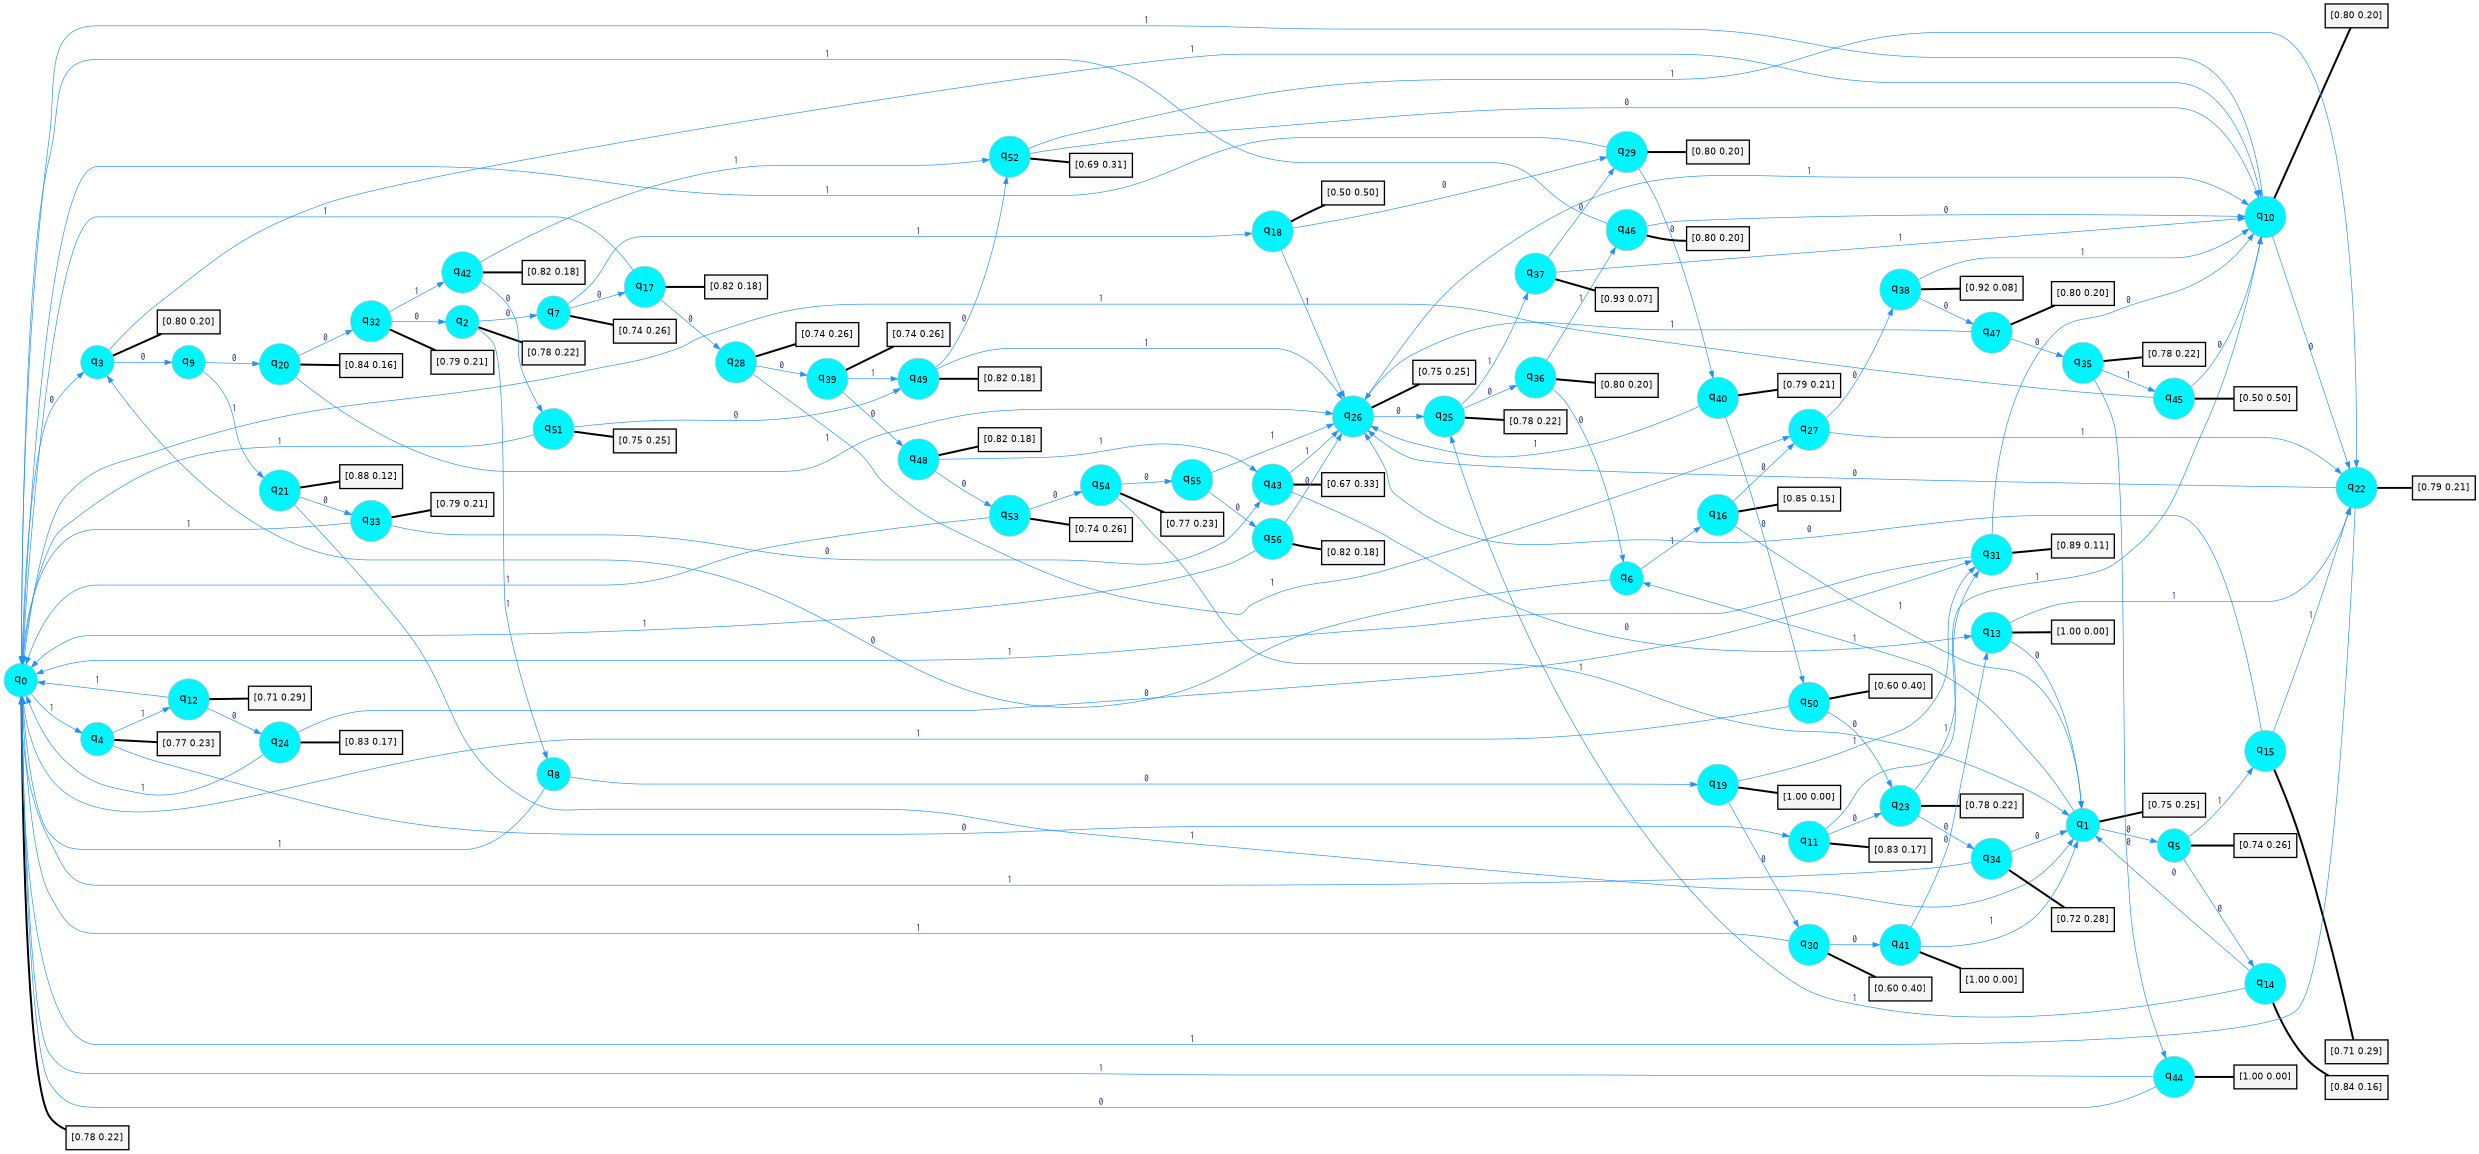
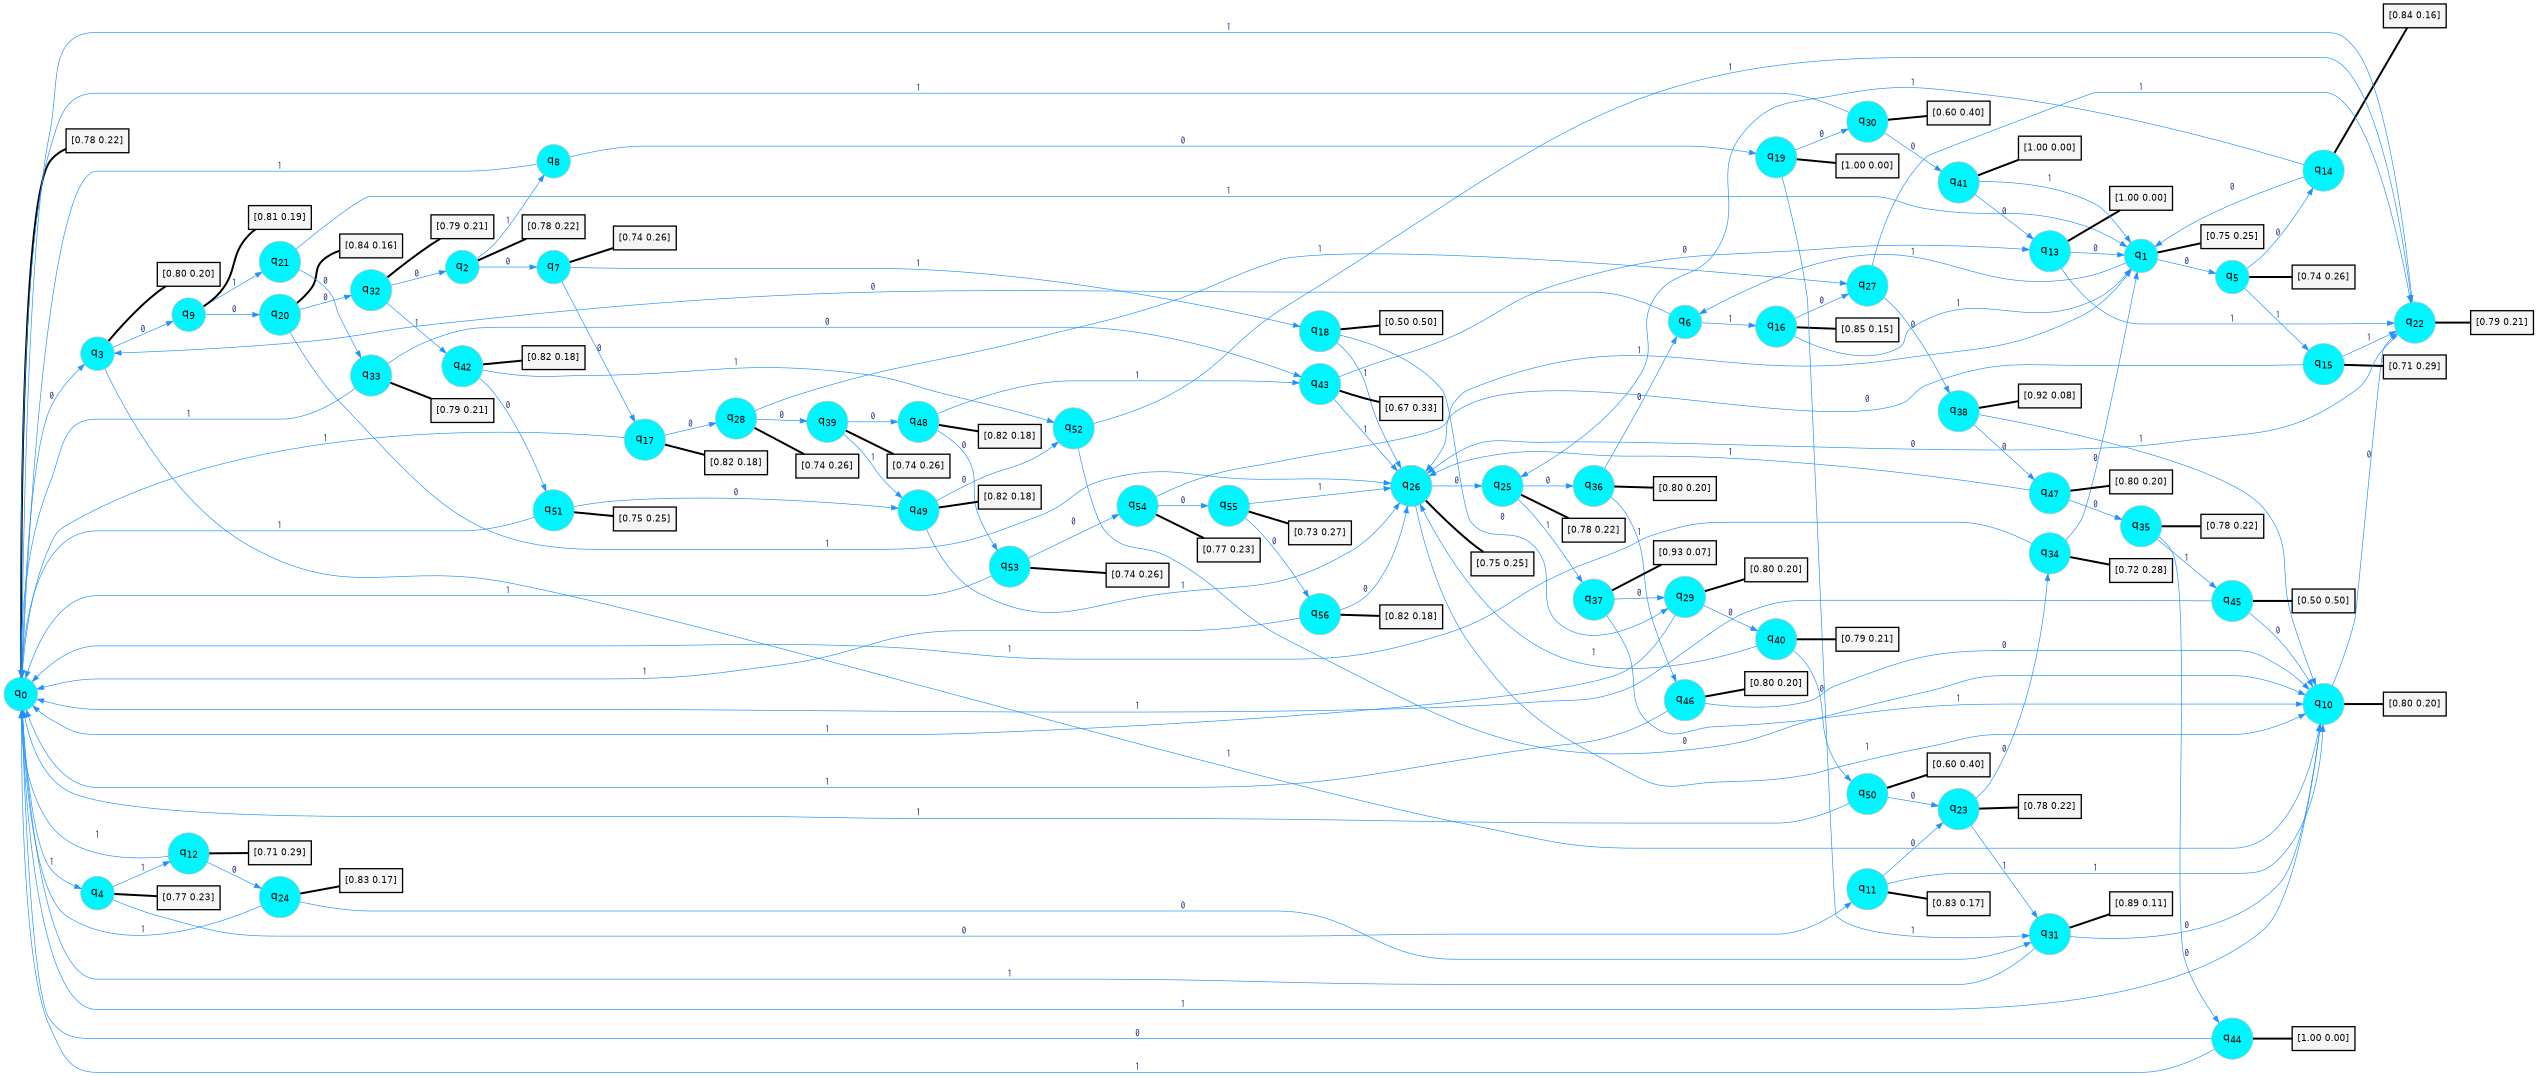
  digraph {
    rankdir=LR
    node [color=gray fillcolor=turquoise1 fontcolor=black fontname=Helvetica fontsize=16 fontweight=bold shape=circle style=filled]
    edge [arrowsize=1 color=dodgerblue1 fontcolor=midnightblue fontname=courier fontweight=bold penwidth=1 style=solid weight=20]
    n1 [label=<q<SUB>0</SUB>>]
    n2 [label=<q<SUB>3</SUB>>]
    n3 [label=<q<SUB>4</SUB>>]
    n4 [color=black fillcolor=whitesmoke fontsize=14 label="[0.78 0.22]" penwidth=2 shape=box]
    n5 [label=<q<SUB>9</SUB>>]
    n6 [label=<q<SUB>10</SUB>>]
    n7 [color=black fillcolor=whitesmoke fontsize=14 label="[0.80 0.20]" penwidth=2 shape=box]
    n8 [label=<q<SUB>11</SUB>>]
    n9 [label=<q<SUB>12</SUB>>]
    n10 [color=black fillcolor=whitesmoke fontsize=14 label="[0.77 0.23]" penwidth=2 shape=box]
    n11 [label=<q<SUB>1</SUB>>]
    n12 [label=<q<SUB>5</SUB>>]
    n13 [label=<q<SUB>6</SUB>>]
    n14 [color=black fillcolor=whitesmoke fontsize=14 label="[0.75 0.25]" penwidth=2 shape=box]
    n15 [label=<q<SUB>14</SUB>>]
    n16 [label=<q<SUB>15</SUB>>]
    n17 [color=black fillcolor=whitesmoke fontsize=14 label="[0.74 0.26]" penwidth=2 shape=box]
    n18 [label=<q<SUB>16</SUB>>]
    n19 [label=<q<SUB>2</SUB>>]
    n20 [label=<q<SUB>7</SUB>>]
    n21 [label=<q<SUB>8</SUB>>]
    n22 [color=black fillcolor=whitesmoke fontsize=14 label="[0.78 0.22]" penwidth=2 shape=box]
    n23 [label=<q<SUB>17</SUB>>]
    n24 [label=<q<SUB>18</SUB>>]
    n25 [color=black fillcolor=whitesmoke fontsize=14 label="[0.74 0.26]" penwidth=2 shape=box]
    n26 [label=<q<SUB>19</SUB>>]
    n27 [label=<q<SUB>20</SUB>>]
    n28 [label=<q<SUB>21</SUB>>]
+   n29 [color=black fillcolor=whitesmoke fontsize=14 label="[0.81 0.19]" penwidth=2 shape=box]
    n30 [label=<q<SUB>22</SUB>>]
    n31 [color=black fillcolor=whitesmoke fontsize=14 label="[0.80 0.20]" penwidth=2 shape=box]
    n32 [label=<q<SUB>23</SUB>>]
    n33 [color=black fillcolor=whitesmoke fontsize=14 label="[0.83 0.17]" penwidth=2 shape=box]
    n34 [label=<q<SUB>24</SUB>>]
    n35 [color=black fillcolor=whitesmoke fontsize=14 label="[0.71 0.29]" penwidth=2 shape=box]
    n36 [label=<q<SUB>25</SUB>>]
    n37 [color=black fillcolor=whitesmoke fontsize=14 label="[0.84 0.16]" penwidth=2 shape=box]
    n38 [label=<q<SUB>26</SUB>>]
    n39 [color=black fillcolor=whitesmoke fontsize=14 label="[0.71 0.29]" penwidth=2 shape=box]
    n40 [label=<q<SUB>27</SUB>>]
    n41 [color=black fillcolor=whitesmoke fontsize=14 label="[0.85 0.15]" penwidth=2 shape=box]
    n42 [label=<q<SUB>28</SUB>>]
    n43 [color=black fillcolor=whitesmoke fontsize=14 label="[0.82 0.18]" penwidth=2 shape=box]
    n44 [label=<q<SUB>29</SUB>>]
    n45 [color=black fillcolor=whitesmoke fontsize=14 label="[0.50 0.50]" penwidth=2 shape=box]
    n46 [label=<q<SUB>30</SUB>>]
    n47 [label=<q<SUB>31</SUB>>]
    n48 [color=black fillcolor=whitesmoke fontsize=14 label="[1.00 0.00]" penwidth=2 shape=box]
    n49 [label=<q<SUB>32</SUB>>]
    n50 [color=black fillcolor=whitesmoke fontsize=14 label="[0.84 0.16]" penwidth=2 shape=box]
    n51 [label=<q<SUB>33</SUB>>]
-   n52 [color=black fillcolor=whitesmoke fontsize=14 label="[0.88 0.12]" penwidth=2 shape=box]
    n53 [color=black fillcolor=whitesmoke fontsize=14 label="[0.79 0.21]" penwidth=2 shape=box]
    n54 [label=<q<SUB>34</SUB>>]
    n55 [color=black fillcolor=whitesmoke fontsize=14 label="[0.78 0.22]" penwidth=2 shape=box]
    n56 [color=black fillcolor=whitesmoke fontsize=14 label="[0.83 0.17]" penwidth=2 shape=box]
    n57 [label=<q<SUB>13</SUB>>]
    n58 [color=black fillcolor=whitesmoke fontsize=14 label="[1.00 0.00]" penwidth=2 shape=box]
    n59 [label=<q<SUB>36</SUB>>]
    n60 [label=<q<SUB>37</SUB>>]
    n61 [color=black fillcolor=whitesmoke fontsize=14 label="[0.78 0.22]" penwidth=2 shape=box]
    n62 [color=black fillcolor=whitesmoke fontsize=14 label="[0.75 0.25]" penwidth=2 shape=box]
    n63 [label=<q<SUB>38</SUB>>]
    n64 [label=<q<SUB>39</SUB>>]
    n65 [color=black fillcolor=whitesmoke fontsize=14 label="[0.74 0.26]" penwidth=2 shape=box]
    n66 [label=<q<SUB>40</SUB>>]
    n67 [color=black fillcolor=whitesmoke fontsize=14 label="[0.80 0.20]" penwidth=2 shape=box]
    n68 [label=<q<SUB>41</SUB>>]
    n69 [color=black fillcolor=whitesmoke fontsize=14 label="[0.60 0.40]" penwidth=2 shape=box]
    n70 [color=black fillcolor=whitesmoke fontsize=14 label="[0.89 0.11]" penwidth=2 shape=box]
    n71 [label=<q<SUB>42</SUB>>]
    n72 [color=black fillcolor=whitesmoke fontsize=14 label="[0.79 0.21]" penwidth=2 shape=box]
    n73 [label=<q<SUB>43</SUB>>]
    n74 [color=black fillcolor=whitesmoke fontsize=14 label="[0.79 0.21]" penwidth=2 shape=box]
    n75 [color=black fillcolor=whitesmoke fontsize=14 label="[0.72 0.28]" penwidth=2 shape=box]
    n76 [label=<q<SUB>46</SUB>>]
    n77 [color=black fillcolor=whitesmoke fontsize=14 label="[0.80 0.20]" penwidth=2 shape=box]
    n78 [color=black fillcolor=whitesmoke fontsize=14 label="[0.93 0.07]" penwidth=2 shape=box]
    n79 [label=<q<SUB>47</SUB>>]
    n80 [color=black fillcolor=whitesmoke fontsize=14 label="[0.92 0.08]" penwidth=2 shape=box]
    n81 [label=<q<SUB>48</SUB>>]
    n82 [label=<q<SUB>49</SUB>>]
    n83 [color=black fillcolor=whitesmoke fontsize=14 label="[0.74 0.26]" penwidth=2 shape=box]
    n84 [label=<q<SUB>50</SUB>>]
    n85 [color=black fillcolor=whitesmoke fontsize=14 label="[0.79 0.21]" penwidth=2 shape=box]
    n86 [color=black fillcolor=whitesmoke fontsize=14 label="[1.00 0.00]" penwidth=2 shape=box]
    n87 [label=<q<SUB>51</SUB>>]
    n88 [label=<q<SUB>52</SUB>>]
    n89 [color=black fillcolor=whitesmoke fontsize=14 label="[0.82 0.18]" penwidth=2 shape=box]
    n90 [color=black fillcolor=whitesmoke fontsize=14 label="[0.67 0.33]" penwidth=2 shape=box]
    n91 [label=<q<SUB>35</SUB>>]
    n92 [label=<q<SUB>44</SUB>>]
    n93 [label=<q<SUB>45</SUB>>]
    n94 [color=black fillcolor=whitesmoke fontsize=14 label="[0.78 0.22]" penwidth=2 shape=box]
    n95 [color=black fillcolor=whitesmoke fontsize=14 label="[1.00 0.00]" penwidth=2 shape=box]
    n96 [color=black fillcolor=whitesmoke fontsize=14 label="[0.50 0.50]" penwidth=2 shape=box]
    n97 [color=black fillcolor=whitesmoke fontsize=14 label="[0.80 0.20]" penwidth=2 shape=box]
    n98 [color=black fillcolor=whitesmoke fontsize=14 label="[0.80 0.20]" penwidth=2 shape=box]
    n99 [label=<q<SUB>53</SUB>>]
    n100 [color=black fillcolor=whitesmoke fontsize=14 label="[0.82 0.18]" penwidth=2 shape=box]
    n101 [color=black fillcolor=whitesmoke fontsize=14 label="[0.82 0.18]" penwidth=2 shape=box]
    n102 [color=black fillcolor=whitesmoke fontsize=14 label="[0.60 0.40]" penwidth=2 shape=box]
    n103 [color=black fillcolor=whitesmoke fontsize=14 label="[0.75 0.25]" penwidth=2 shape=box]
-   n104 [color=black fillcolor=whitesmoke fontsize=14 label="[0.69 0.31]" penwidth=2 shape=box]
    n105 [label=<q<SUB>54</SUB>>]
    n106 [color=black fillcolor=whitesmoke fontsize=14 label="[0.74 0.26]" penwidth=2 shape=box]
    n107 [label=<q<SUB>55</SUB>>]
    n108 [color=black fillcolor=whitesmoke fontsize=14 label="[0.77 0.23]" penwidth=2 shape=box]
    n109 [label=<q<SUB>56</SUB>>]
+   n110 [color=black fillcolor=whitesmoke fontsize=14 label="[0.73 0.27]" penwidth=2 shape=box]
    n111 [color=black fillcolor=whitesmoke fontsize=14 label="[0.82 0.18]" penwidth=2 shape=box]
    n1 -> n2 [label=0]
    n1 -> n3 [label=1]
    n1 -> n4 [arrowhead=none color=black penwidth=3]
    n2 -> n5 [label=0]
    n2 -> n6 [label=1]
    n2 -> n7 [arrowhead=none color=black penwidth=3]
    n3 -> n8 [label=0]
    n3 -> n9 [label=1]
    n3 -> n10 [arrowhead=none color=black penwidth=3]
    n5 -> n27 [label=0]
    n5 -> n28 [label=1]
+   n5 -> n29 [arrowhead=none color=black penwidth=3]
    n6 -> n1 [label=1]
    n6 -> n30 [label=0]
    n6 -> n31 [arrowhead=none color=black penwidth=3]
    n8 -> n6 [label=1]
    n8 -> n32 [label=0]
    n8 -> n33 [arrowhead=none color=black penwidth=3]
    n9 -> n1 [label=1]
    n9 -> n34 [label=0]
    n9 -> n35 [arrowhead=none color=black penwidth=3]
    n11 -> n12 [label=0]
    n11 -> n13 [label=1]
    n11 -> n14 [arrowhead=none color=black penwidth=3]
    n12 -> n15 [label=0]
    n12 -> n16 [label=1]
    n12 -> n17 [arrowhead=none color=black penwidth=3]
    n13 -> n2 [label=0]
    n13 -> n18 [label=1]
    n15 -> n11 [label=0]
    n15 -> n36 [label=1]
    n15 -> n37 [arrowhead=none color=black penwidth=3]
    n16 -> n30 [label=1]
    n16 -> n38 [label=0]
    n16 -> n39 [arrowhead=none color=black penwidth=3]
    n18 -> n11 [label=1]
    n18 -> n40 [label=0]
    n18 -> n41 [arrowhead=none color=black penwidth=3]
    n19 -> n20 [label=0]
    n19 -> n21 [label=1]
    n19 -> n22 [arrowhead=none color=black penwidth=3]
    n20 -> n23 [label=0]
    n20 -> n24 [label=1]
    n20 -> n25 [arrowhead=none color=black penwidth=3]
    n21 -> n1 [label=1]
    n21 -> n26 [label=0]
    n23 -> n1 [label=1]
    n23 -> n42 [label=0]
    n23 -> n43 [arrowhead=none color=black penwidth=3]
    n24 -> n38 [label=1]
    n24 -> n44 [label=0]
    n24 -> n45 [arrowhead=none color=black penwidth=3]
    n26 -> n46 [label=0]
    n26 -> n47 [label=1]
    n26 -> n48 [arrowhead=none color=black penwidth=3]
    n27 -> n38 [label=1]
    n27 -> n49 [label=0]
    n27 -> n50 [arrowhead=none color=black penwidth=3]
    n28 -> n11 [label=1]
    n28 -> n51 [label=0]
-   n28 -> n52 [arrowhead=none color=black penwidth=3]
    n30 -> n1 [label=1]
    n30 -> n38 [label=0]
    n30 -> n53 [arrowhead=none color=black penwidth=3]
    n32 -> n47 [label=1]
    n32 -> n54 [label=0]
    n32 -> n55 [arrowhead=none color=black penwidth=3]
    n34 -> n1 [label=1]
    n34 -> n47 [label=0]
    n34 -> n56 [arrowhead=none color=black penwidth=3]
    n36 -> n59 [label=0]
    n36 -> n60 [label=1]
    n36 -> n61 [arrowhead=none color=black penwidth=3]
    n38 -> n6 [label=1]
    n38 -> n36 [label=0]
    n38 -> n62 [arrowhead=none color=black penwidth=3]
    n40 -> n30 [label=1]
    n40 -> n63 [label=0]
    n42 -> n40 [label=1]
    n42 -> n64 [label=0]
    n42 -> n65 [arrowhead=none color=black penwidth=3]
    n44 -> n1 [label=1]
    n44 -> n66 [label=0]
    n44 -> n67 [arrowhead=none color=black penwidth=3]
    n46 -> n1 [label=1]
    n46 -> n68 [label=0]
    n46 -> n69 [arrowhead=none color=black penwidth=3]
    n47 -> n1 [label=1]
    n47 -> n6 [label=0]
    n47 -> n70 [arrowhead=none color=black penwidth=3]
    n49 -> n19 [label=0]
    n49 -> n71 [label=1]
    n49 -> n72 [arrowhead=none color=black penwidth=3]
    n51 -> n1 [label=1]
    n51 -> n73 [label=0]
    n51 -> n74 [arrowhead=none color=black penwidth=3]
    n54 -> n1 [label=1]
    n54 -> n11 [label=0]
    n54 -> n75 [arrowhead=none color=black penwidth=3]
    n57 -> n11 [label=0]
    n57 -> n30 [label=1]
    n57 -> n58 [arrowhead=none color=black penwidth=3]
    n59 -> n13 [label=0]
    n59 -> n76 [label=1]
    n59 -> n77 [arrowhead=none color=black penwidth=3]
    n60 -> n6 [label=1]
    n60 -> n44 [label=0]
    n60 -> n78 [arrowhead=none color=black penwidth=3]
    n63 -> n6 [label=1]
    n63 -> n79 [label=0]
    n63 -> n80 [arrowhead=none color=black penwidth=3]
    n64 -> n81 [label=0]
    n64 -> n82 [label=1]
    n64 -> n83 [arrowhead=none color=black penwidth=3]
    n66 -> n38 [label=1]
    n66 -> n84 [label=0]
    n66 -> n85 [arrowhead=none color=black penwidth=3]
    n68 -> n11 [label=1]
    n68 -> n57 [label=0]
    n68 -> n86 [arrowhead=none color=black penwidth=3]
    n71 -> n87 [label=0]
    n71 -> n88 [label=1]
    n71 -> n89 [arrowhead=none color=black penwidth=3]
    n73 -> n38 [label=1]
    n73 -> n57 [label=0]
    n73 -> n90 [arrowhead=none color=black penwidth=3]
    n76 -> n1 [label=1]
    n76 -> n6 [label=0]
    n76 -> n97 [arrowhead=none color=black penwidth=3]
    n79 -> n38 [label=1]
    n79 -> n91 [label=0]
    n79 -> n98 [arrowhead=none color=black penwidth=3]
    n81 -> n73 [label=1]
    n81 -> n99 [label=0]
    n81 -> n100 [arrowhead=none color=black penwidth=3]
    n82 -> n38 [label=1]
    n82 -> n88 [label=0]
    n82 -> n101 [arrowhead=none color=black penwidth=3]
    n84 -> n1 [label=1]
    n84 -> n32 [label=0]
    n84 -> n102 [arrowhead=none color=black penwidth=3]
    n87 -> n1 [label=1]
    n87 -> n82 [label=0]
    n87 -> n103 [arrowhead=none color=black penwidth=3]
    n88 -> n6 [label=0]
    n88 -> n30 [label=1]
-   n88 -> n104 [arrowhead=none color=black penwidth=3]
    n91 -> n92 [label=0]
    n91 -> n93 [label=1]
    n91 -> n94 [arrowhead=none color=black penwidth=3]
    n92 -> n1 [label=0]
    n92 -> n1 [label=1]
    n92 -> n95 [arrowhead=none color=black penwidth=3]
    n93 -> n1 [label=1]
    n93 -> n6 [label=0]
    n93 -> n96 [arrowhead=none color=black penwidth=3]
    n99 -> n1 [label=1]
    n99 -> n105 [label=0]
    n99 -> n106 [arrowhead=none color=black penwidth=3]
    n105 -> n11 [label=1]
    n105 -> n107 [label=0]
    n105 -> n108 [arrowhead=none color=black penwidth=3]
    n107 -> n38 [label=1]
    n107 -> n109 [label=0]
+   n107 -> n110 [arrowhead=none color=black penwidth=3]
    n109 -> n1 [label=1]
    n109 -> n38 [label=0]
    n109 -> n111 [arrowhead=none color=black penwidth=3]
  }
